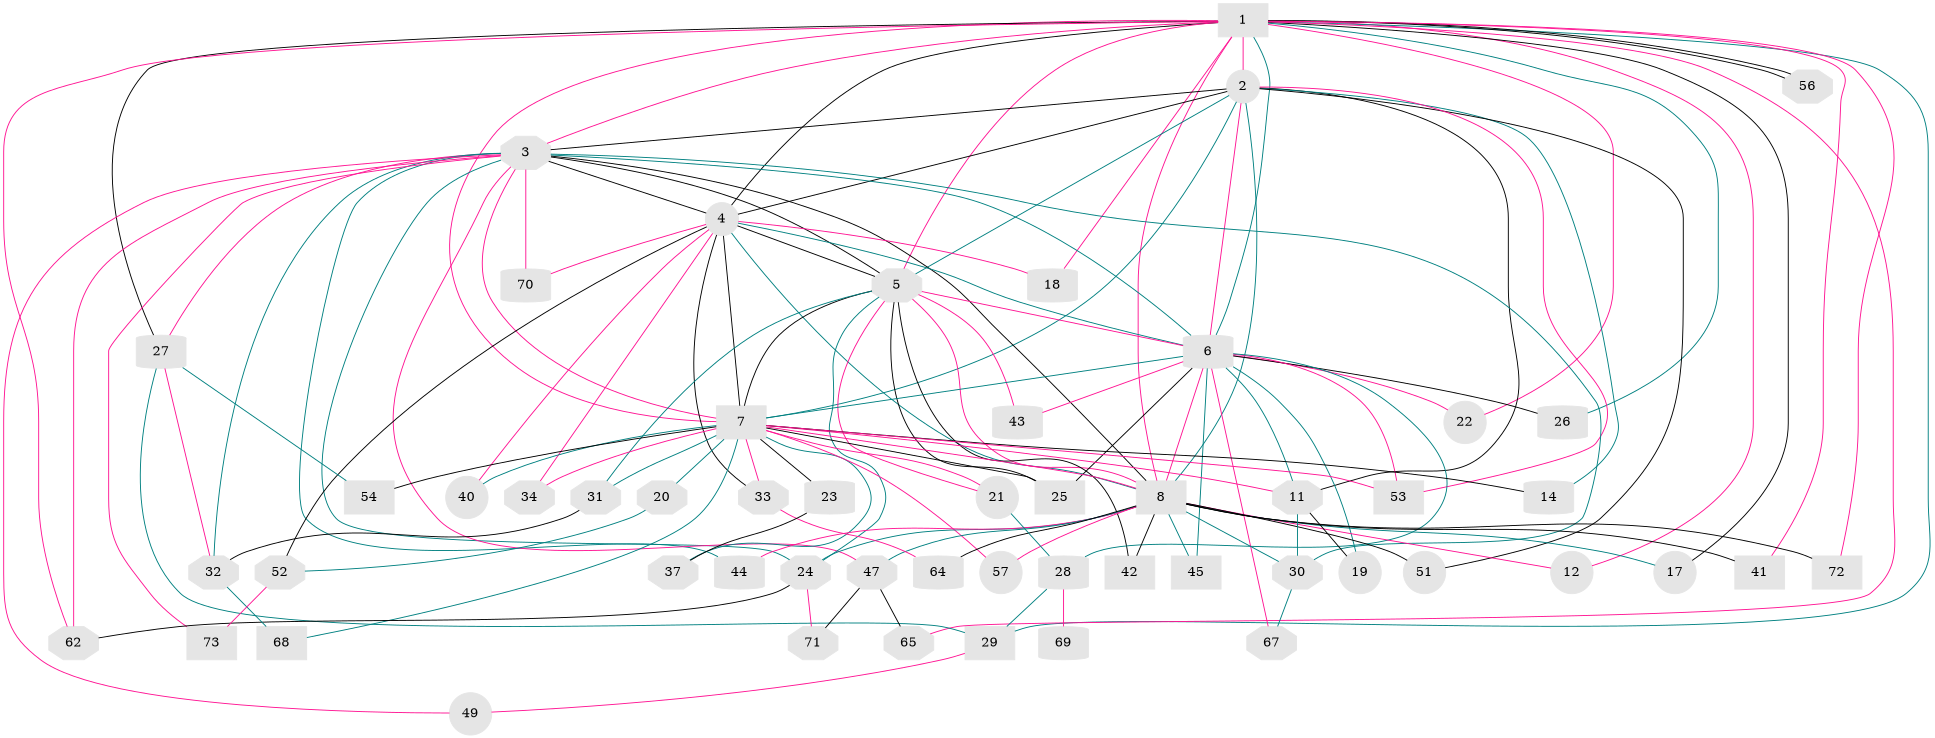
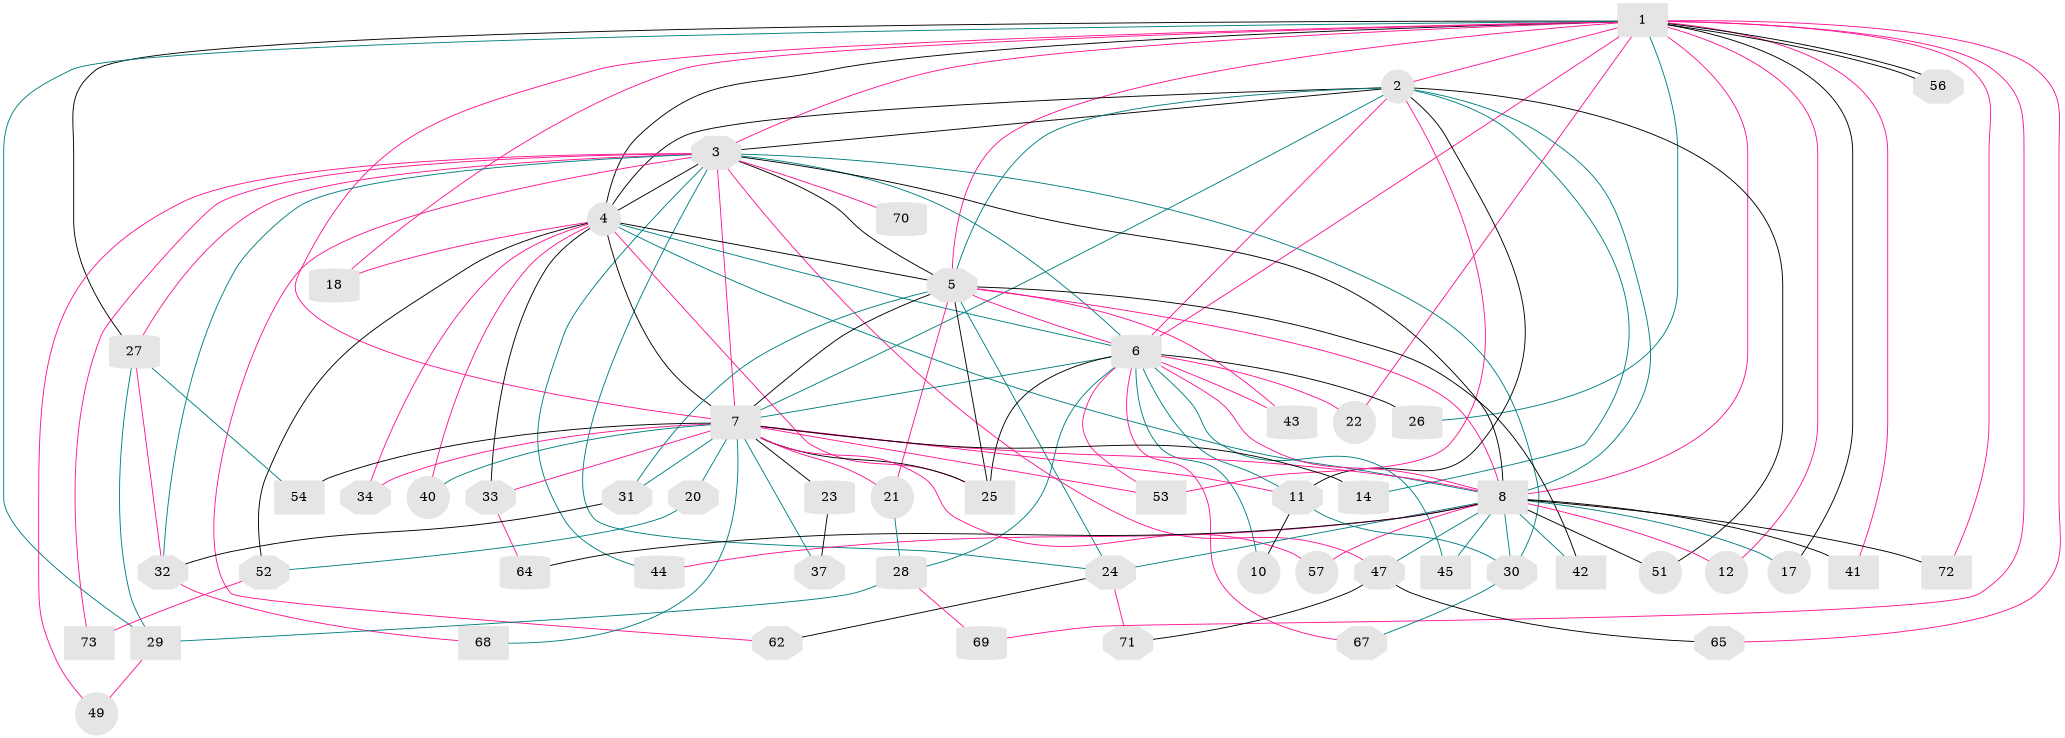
  graph {
    node [color=gray90 shape=octagon style=filled]
    edge [color=deeppink]
    1 [shape=box super="+61"]
    2 [shape=circle super="+46"]
    3 [super="+16"]
    4 [shape=circle super="+36"]
    5 [super="+38"]
    6 [shape=cylinder super="+15"]
    7 [shape=box super="+10"]
    8 [shape=box super="+9"]
    12 [shape=circle]
    17 [shape=circle]
    18 [shape=cylinder]
    22 [shape=circle]
    26 [shape=cylinder]
    27 [shape=cylinder super="+60"]
    29 [shape=box]
    41 [shape=box]
    56
    65
    69 [shape=cylinder]
    72 [shape=box]
    11 [super="+13"]
    14 [shape=cylinder]
    51 [shape=circle]
    53 [shape=box super="+59"]
    24 [super="+55"]
    30 [super="+39"]
    32 [super="+35"]
    44 [shape=cylinder]
    47 [super="+58"]
    49 [shape=circle]
    62
    70 [shape=cylinder]
    73 [shape=box]
    33
    34 [super="+66"]
    40 [shape=circle]
    52
    42 [shape=box]
    21 [shape=circle]
    25 [shape=box super="+50"]
    31
    43 [shape=cylinder]
-   19 [shape=circle]
+   19 [shape=circle label=10]
    28 [shape=cylinder super="+63"]
    45 [shape=box]
    67
    20 [super="+48"]
    23 [shape=cylinder super="+74"]
    37
    54 [shape=box]
    57 [shape=circle]
    68 [shape=box]
    64 [shape=cylinder]
    71
    1 -- 2
    1 -- 3
    1 -- 4 [color=black]
    1 -- 5
-   1 -- 6 [color=teal]
+   1 -- 6
    1 -- 7 [weight=2]
    1 -- 8 [weight=2]
    1 -- 12
    1 -- 17 [color=black]
    1 -- 18
    1 -- 22
    1 -- 26 [color=teal]
    1 -- 27 [color=black weight=2]
    1 -- 29 [color=teal]
    1 -- 41
    1 -- 56 [color=black]
    1 -- 56 [color=black]
    1 -- 65
-   1 -- 62
+   1 -- 69
    1 -- 72
    2 -- 3 [color=black weight=2]
    2 -- 4 [color=black]
    2 -- 5 [color=teal]
    2 -- 6
    2 -- 7 [color=teal weight=2]
    2 -- 8 [color=teal weight=2]
    2 -- 11 [color=black]
    2 -- 14 [color=teal]
    2 -- 51 [color=black]
    2 -- 53
    3 -- 4 [color=black weight=2]
    3 -- 5 [color=black]
    3 -- 6 [color=teal]
    3 -- 7 [weight=2]
    3 -- 8 [color=black weight=2]
    3 -- 27
    3 -- 24 [color=teal]
    3 -- 30 [color=teal]
    3 -- 32 [color=teal]
    3 -- 44 [color=teal]
    3 -- 47
    3 -- 49
    3 -- 62
    3 -- 70
    3 -- 73
    4 -- 5 [color=black]
    4 -- 6 [color=teal]
    4 -- 7 [color=black weight=2]
    4 -- 8 [color=teal weight=2]
    4 -- 18
-   4 -- 70
+   4 -- 25
    4 -- 33 [color=black]
    4 -- 34
    4 -- 40
    4 -- 52 [color=black]
    5 -- 6 [weight=2]
    5 -- 7 [color=black weight=2]
    5 -- 8 [weight=2]
    5 -- 24 [color=teal]
    5 -- 42 [color=black]
    5 -- 21
    5 -- 25 [color=black]
    5 -- 31 [color=teal]
    5 -- 43
    6 -- 7 [color=teal weight=2]
    6 -- 8 [weight=2]
    6 -- 22
    6 -- 26 [color=black]
    6 -- 11 [color=teal weight=2]
    6 -- 53
    6 -- 25 [color=black]
    6 -- 43
    6 -- 19 [color=teal]
    6 -- 28 [color=teal]
    6 -- 45 [color=teal]
    6 -- 67
    7 -- 8 [weight=4]
    7 -- 11
    7 -- 14 [color=black]
    7 -- 53
    7 -- 33
    7 -- 34 [weight=2]
    7 -- 40 [color=teal]
    7 -- 21
    7 -- 25 [color=black]
    7 -- 31 [color=teal]
    7 -- 20 [color=teal weight=2]
    7 -- 23 [color=black weight=2]
    7 -- 37 [color=teal]
    7 -- 54 [color=black]
    7 -- 57
    7 -- 68 [color=teal]
    8 -- 12
    8 -- 17 [color=teal]
    8 -- 41 [color=black]
    8 -- 72 [color=black]
    8 -- 51 [color=black]
    8 -- 24 [color=teal]
    8 -- 30 [color=teal]
    8 -- 44
    8 -- 47 [color=teal]
-   8 -- 42 [color=black]
+   8 -- 42 [color=teal]
    8 -- 45 [color=teal]
    8 -- 57
    8 -- 64 [color=black]
    27 -- 29 [color=teal]
    27 -- 32
    27 -- 54 [color=teal]
    29 -- 49
    11 -- 30 [color=teal]
    11 -- 19 [color=black]
    24 -- 62 [color=black]
    24 -- 71
    30 -- 67 [color=teal]
-   32 -- 68 [color=teal]
+   32 -- 68
    47 -- 65 [color=black]
    47 -- 71 [color=black]
    33 -- 64
    52 -- 73
    21 -- 28 [color=teal]
    31 -- 32 [color=black]
    28 -- 29 [color=teal]
    28 -- 69
    20 -- 52 [color=teal]
    23 -- 37 [color=black]
  }
